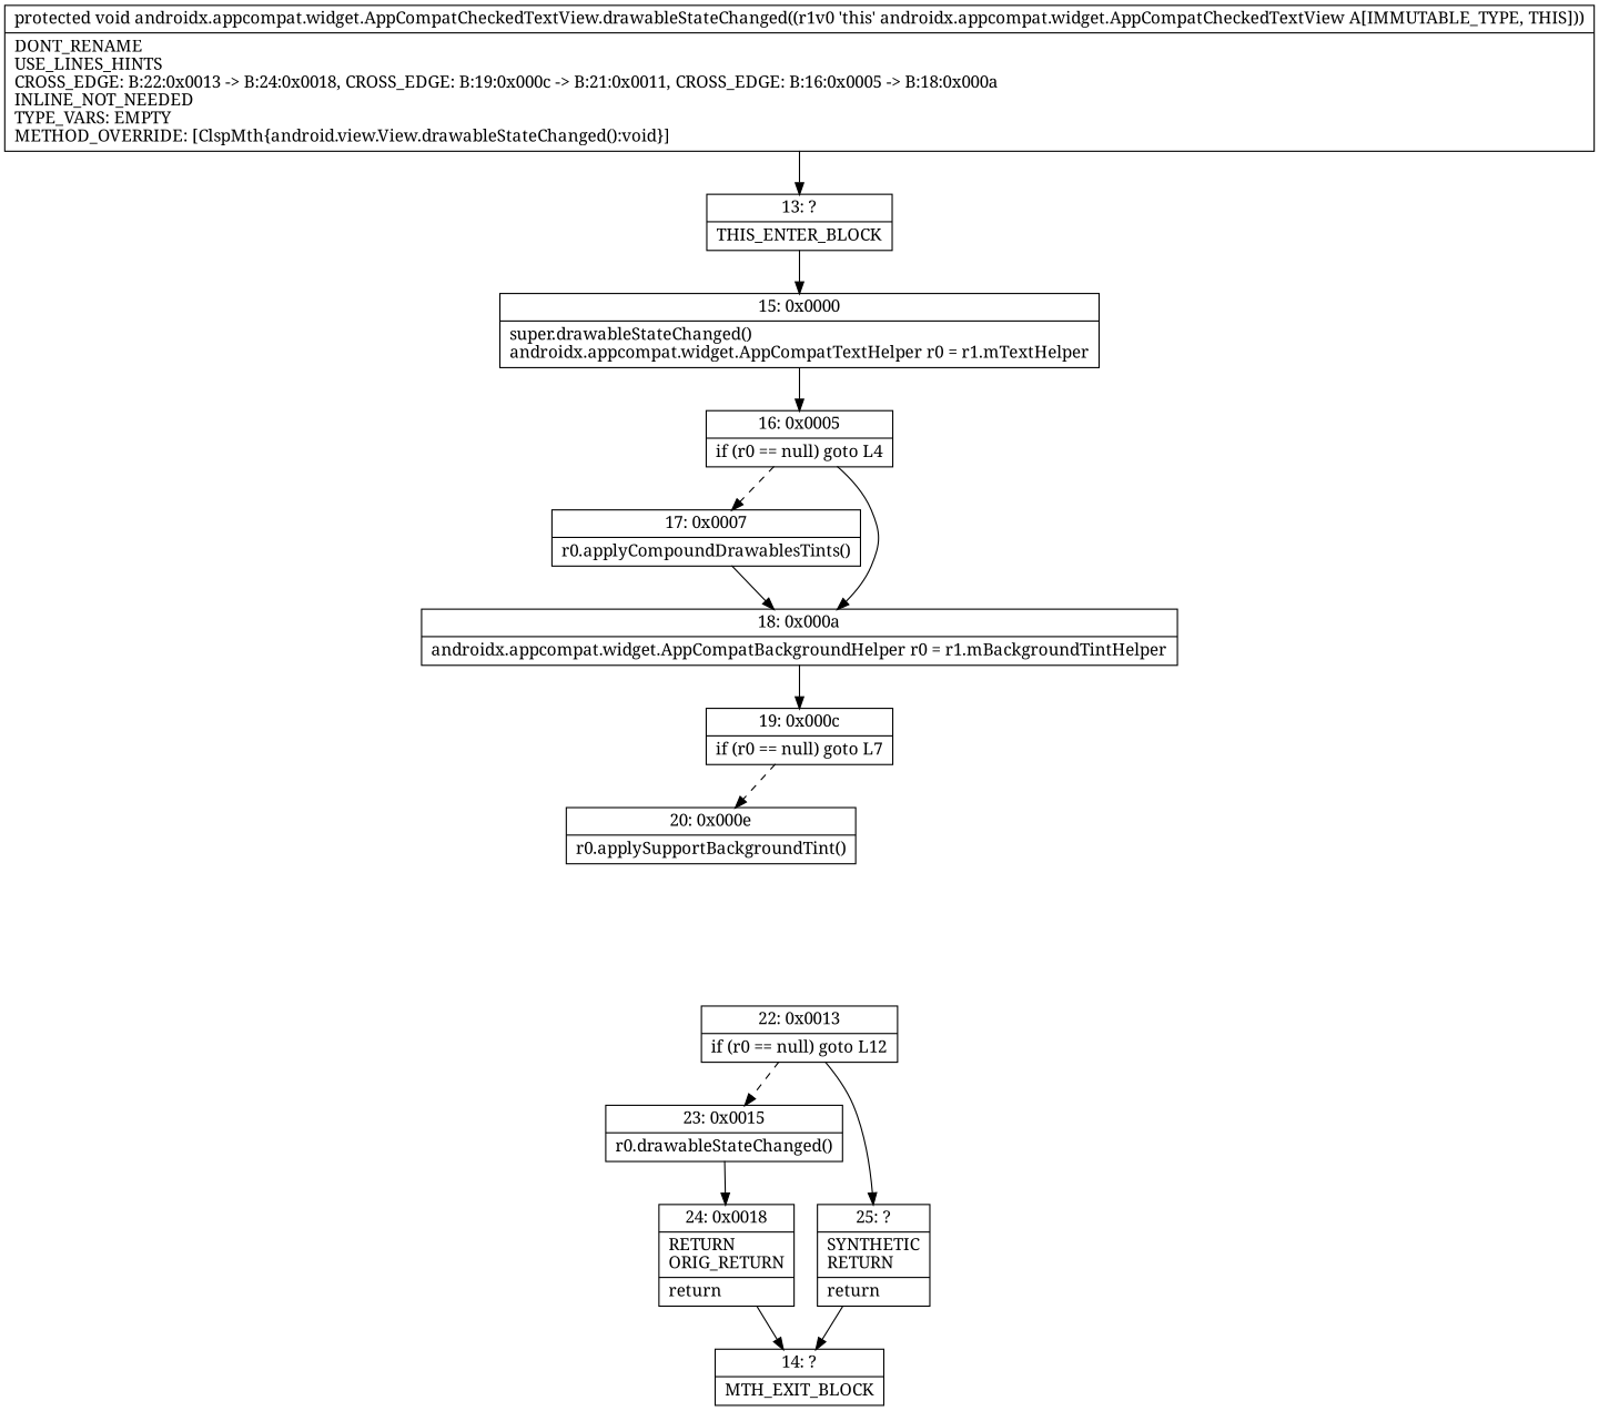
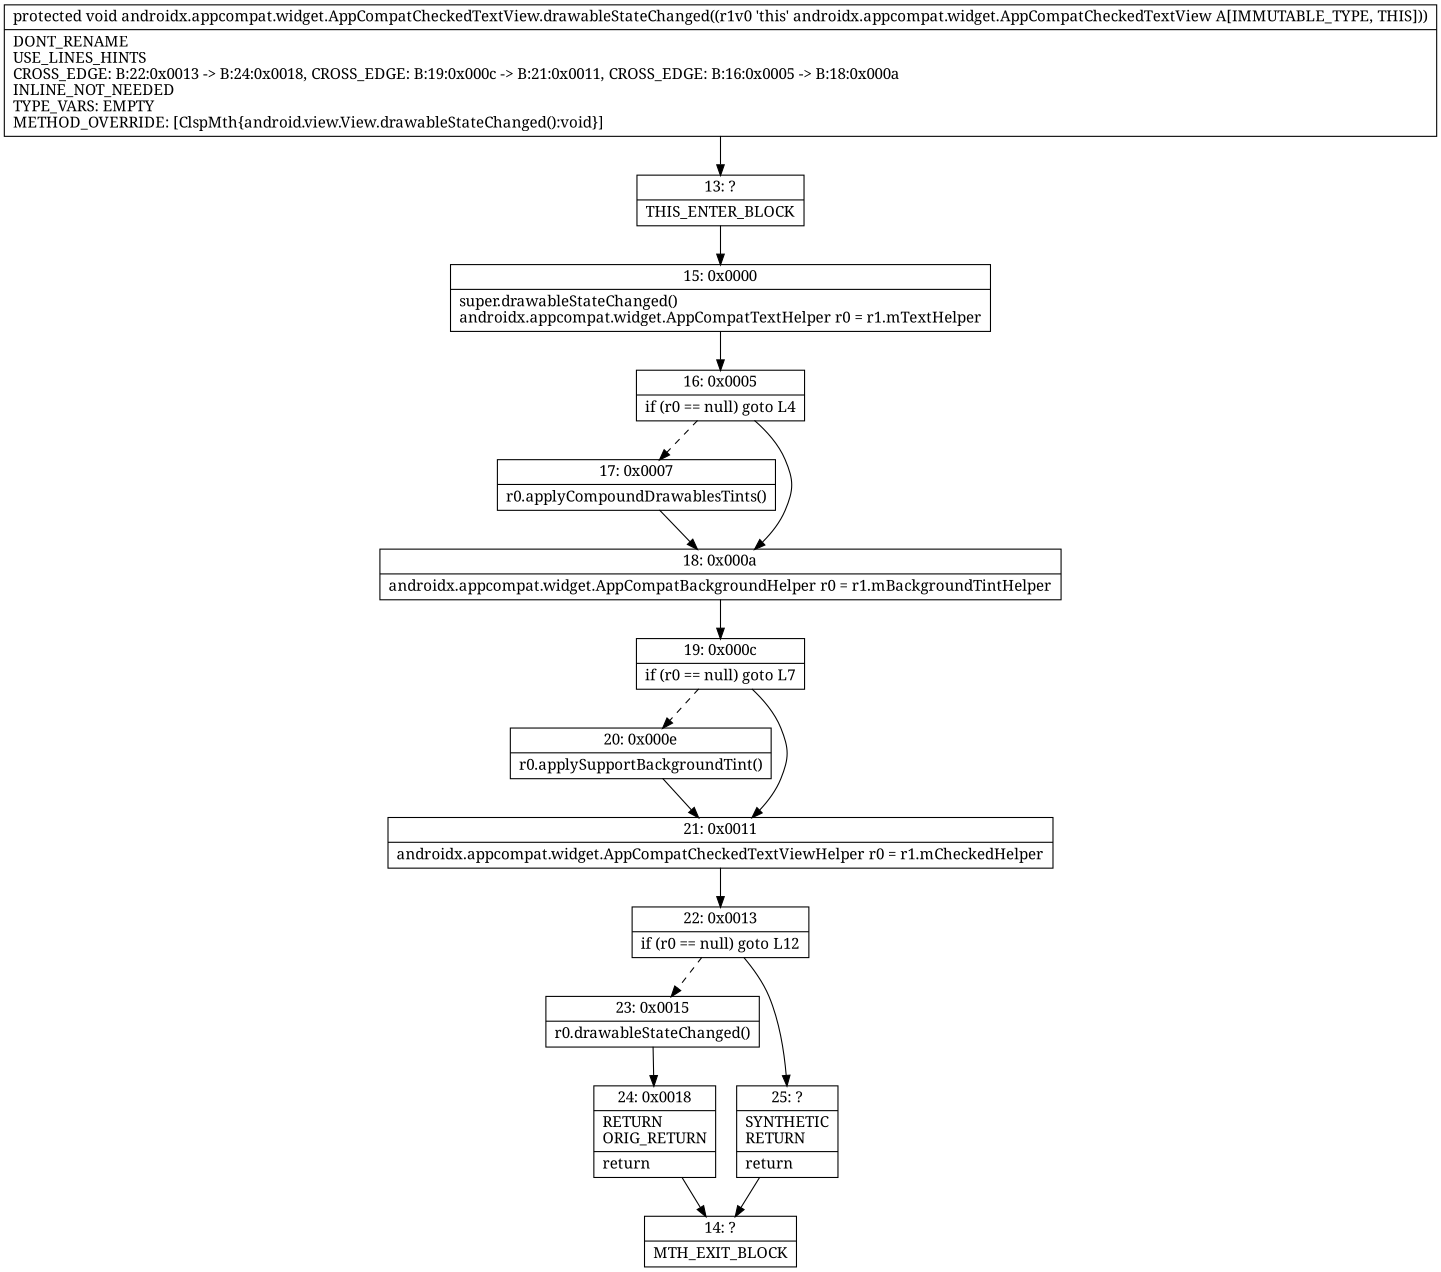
  digraph {
    fontname="Noto Serif"
    node [fontname="Noto Serif" shape=record]
    edge [fontname="Noto Serif"]
    n1 [label="{13\:\ ?|THIS_ENTER_BLOCK\l}"]
    n2 [label="{15\:\ 0x0000|super.drawableStateChanged()\landroidx.appcompat.widget.AppCompatTextHelper r0 = r1.mTextHelper\l}"]
    n3 [label="{16\:\ 0x0005|if (r0 == null) goto L4\l}"]
    n4 [label="{17\:\ 0x0007|r0.applyCompoundDrawablesTints()\l}"]
    n5 [label="{18\:\ 0x000a|androidx.appcompat.widget.AppCompatBackgroundHelper r0 = r1.mBackgroundTintHelper\l}"]
    n6 [label="{19\:\ 0x000c|if (r0 == null) goto L7\l}"]
    n7 [label="{20\:\ 0x000e|r0.applySupportBackgroundTint()\l}"]
+   n8 [label="{21\:\ 0x0011|androidx.appcompat.widget.AppCompatCheckedTextViewHelper r0 = r1.mCheckedHelper\l}"]
    n9 [label="{22\:\ 0x0013|if (r0 == null) goto L12\l}"]
    n10 [label="{23\:\ 0x0015|r0.drawableStateChanged()\l}"]
    n11 [label="{25\:\ ?|SYNTHETIC\lRETURN\l|return\l}"]
    n12 [label="{24\:\ 0x0018|RETURN\lORIG_RETURN\l|return\l}"]
    n13 [label="{14\:\ ?|MTH_EXIT_BLOCK\l}"]
    n14 [label="{protected void androidx.appcompat.widget.AppCompatCheckedTextView.drawableStateChanged((r1v0 'this' androidx.appcompat.widget.AppCompatCheckedTextView A[IMMUTABLE_TYPE, THIS]))  | DONT_RENAME\lUSE_LINES_HINTS\lCROSS_EDGE: B:22:0x0013 \-\> B:24:0x0018, CROSS_EDGE: B:19:0x000c \-\> B:21:0x0011, CROSS_EDGE: B:16:0x0005 \-\> B:18:0x000a\lINLINE_NOT_NEEDED\lTYPE_VARS: EMPTY\lMETHOD_OVERRIDE: [ClspMth\{android.view.View.drawableStateChanged():void\}]\l}"]
    n1 -> n2
    n2 -> n3
    n3 -> n4 [style=dashed]
    n3 -> n5
    n4 -> n5
    n5 -> n6
    n6 -> n7 [style=dashed]
+   n6 -> n8
+   n7 -> n8
+   n8 -> n9
    n9 -> n10 [style=dashed]
    n9 -> n11
    n10 -> n12
    n11 -> n13
    n12 -> n13
    n14 -> n1
  }
